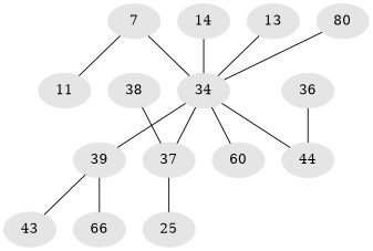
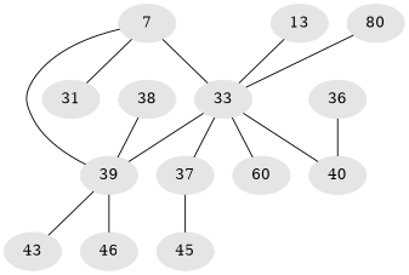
  graph {
    node [color=gray90 style=filled]
    7 [super="+4"]
-   11
-   33 [super="+20+10" label=34]
+   11 [label=31]
+   33 [super="+20+10"]
    39 [super="+32+24+12+17+34"]
    37 [super="+35"]
    n6 [label=60]
-   44 [super="+42"]
-   46 [label=66]
+   44 [super="+42" label=40]
+   46
    n9 [label=43]
-   14
    n11 [label=13]
    n12 [label=80]
-   45 [super="+29" label=25]
+   45 [super="+29"]
    36 [super="+25"]
    38
    7 -- 11 [weight=2]
    7 -- 33 [weight=6]
+   7 -- 39 [weight=2]
    33 -- 39 [weight=2]
    33 -- 37 [weight=2]
    33 -- n6
    33 -- 44
    39 -- 46
    39 -- n9
    37 -- 45
-   14 -- 33
    n11 -- 33
    n12 -- 33
    36 -- 44
-   38 -- 37
+   38 -- 39
  }
